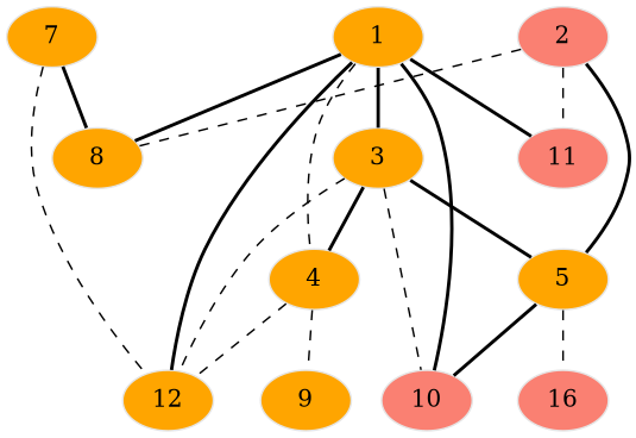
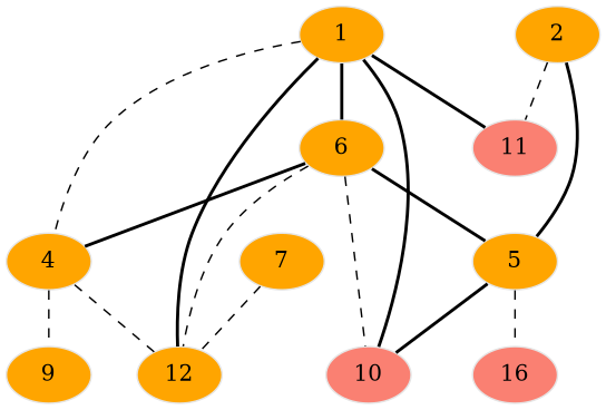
  graph {
    node [color=gray90 fillcolor=orange style=filled]
    edge [style=bold weight=1.0]
    1
-   3
+   3 [label=6]
    4
-   8
    10 [fillcolor=salmon]
    11 [fillcolor=salmon]
    12
    5
    9
-   2 [fillcolor=salmon]
+   2
    16 [fillcolor=salmon]
    7
    1 -- 3 [weight=3.0]
    1 -- 4 [style=dashed]
-   1 -- 8
    1 -- 10
    1 -- 11
    1 -- 12
    3 -- 4
    3 -- 10 [style=dashed weight=3.0]
    3 -- 12 [style=dashed]
    3 -- 5
    4 -- 12 [style=dashed]
    4 -- 9 [style=dashed]
    5 -- 10
    5 -- 16 [style=dashed]
-   2 -- 8 [style=dashed]
    2 -- 11 [style=dashed]
    2 -- 5
-   7 -- 8
    7 -- 12 [style=dashed]
  }
